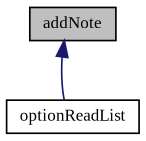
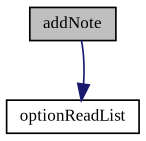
  digraph {
    rankdir=TB
    fontname="Liberation Serif"
    node [color=black fontname="Liberation Serif" fontsize=10 shape=record]
    n1 [fillcolor=grey75 fontcolor=black height=0.2 label=addNote style=filled width=0.4]
    n2 [height=0.2 label=optionReadList width=0.4]
-   n1 -> n2 [color=midnightblue dir=back fontname="Liberation Serif" fontsize=10 labelfontname=FreeSans labelfontsize=10 style=solid]
+   n2 -> n1 [color=midnightblue dir=back fontname="Liberation Serif" fontsize=10 labelfontname=FreeSans labelfontsize=10 style=solid]
  }
